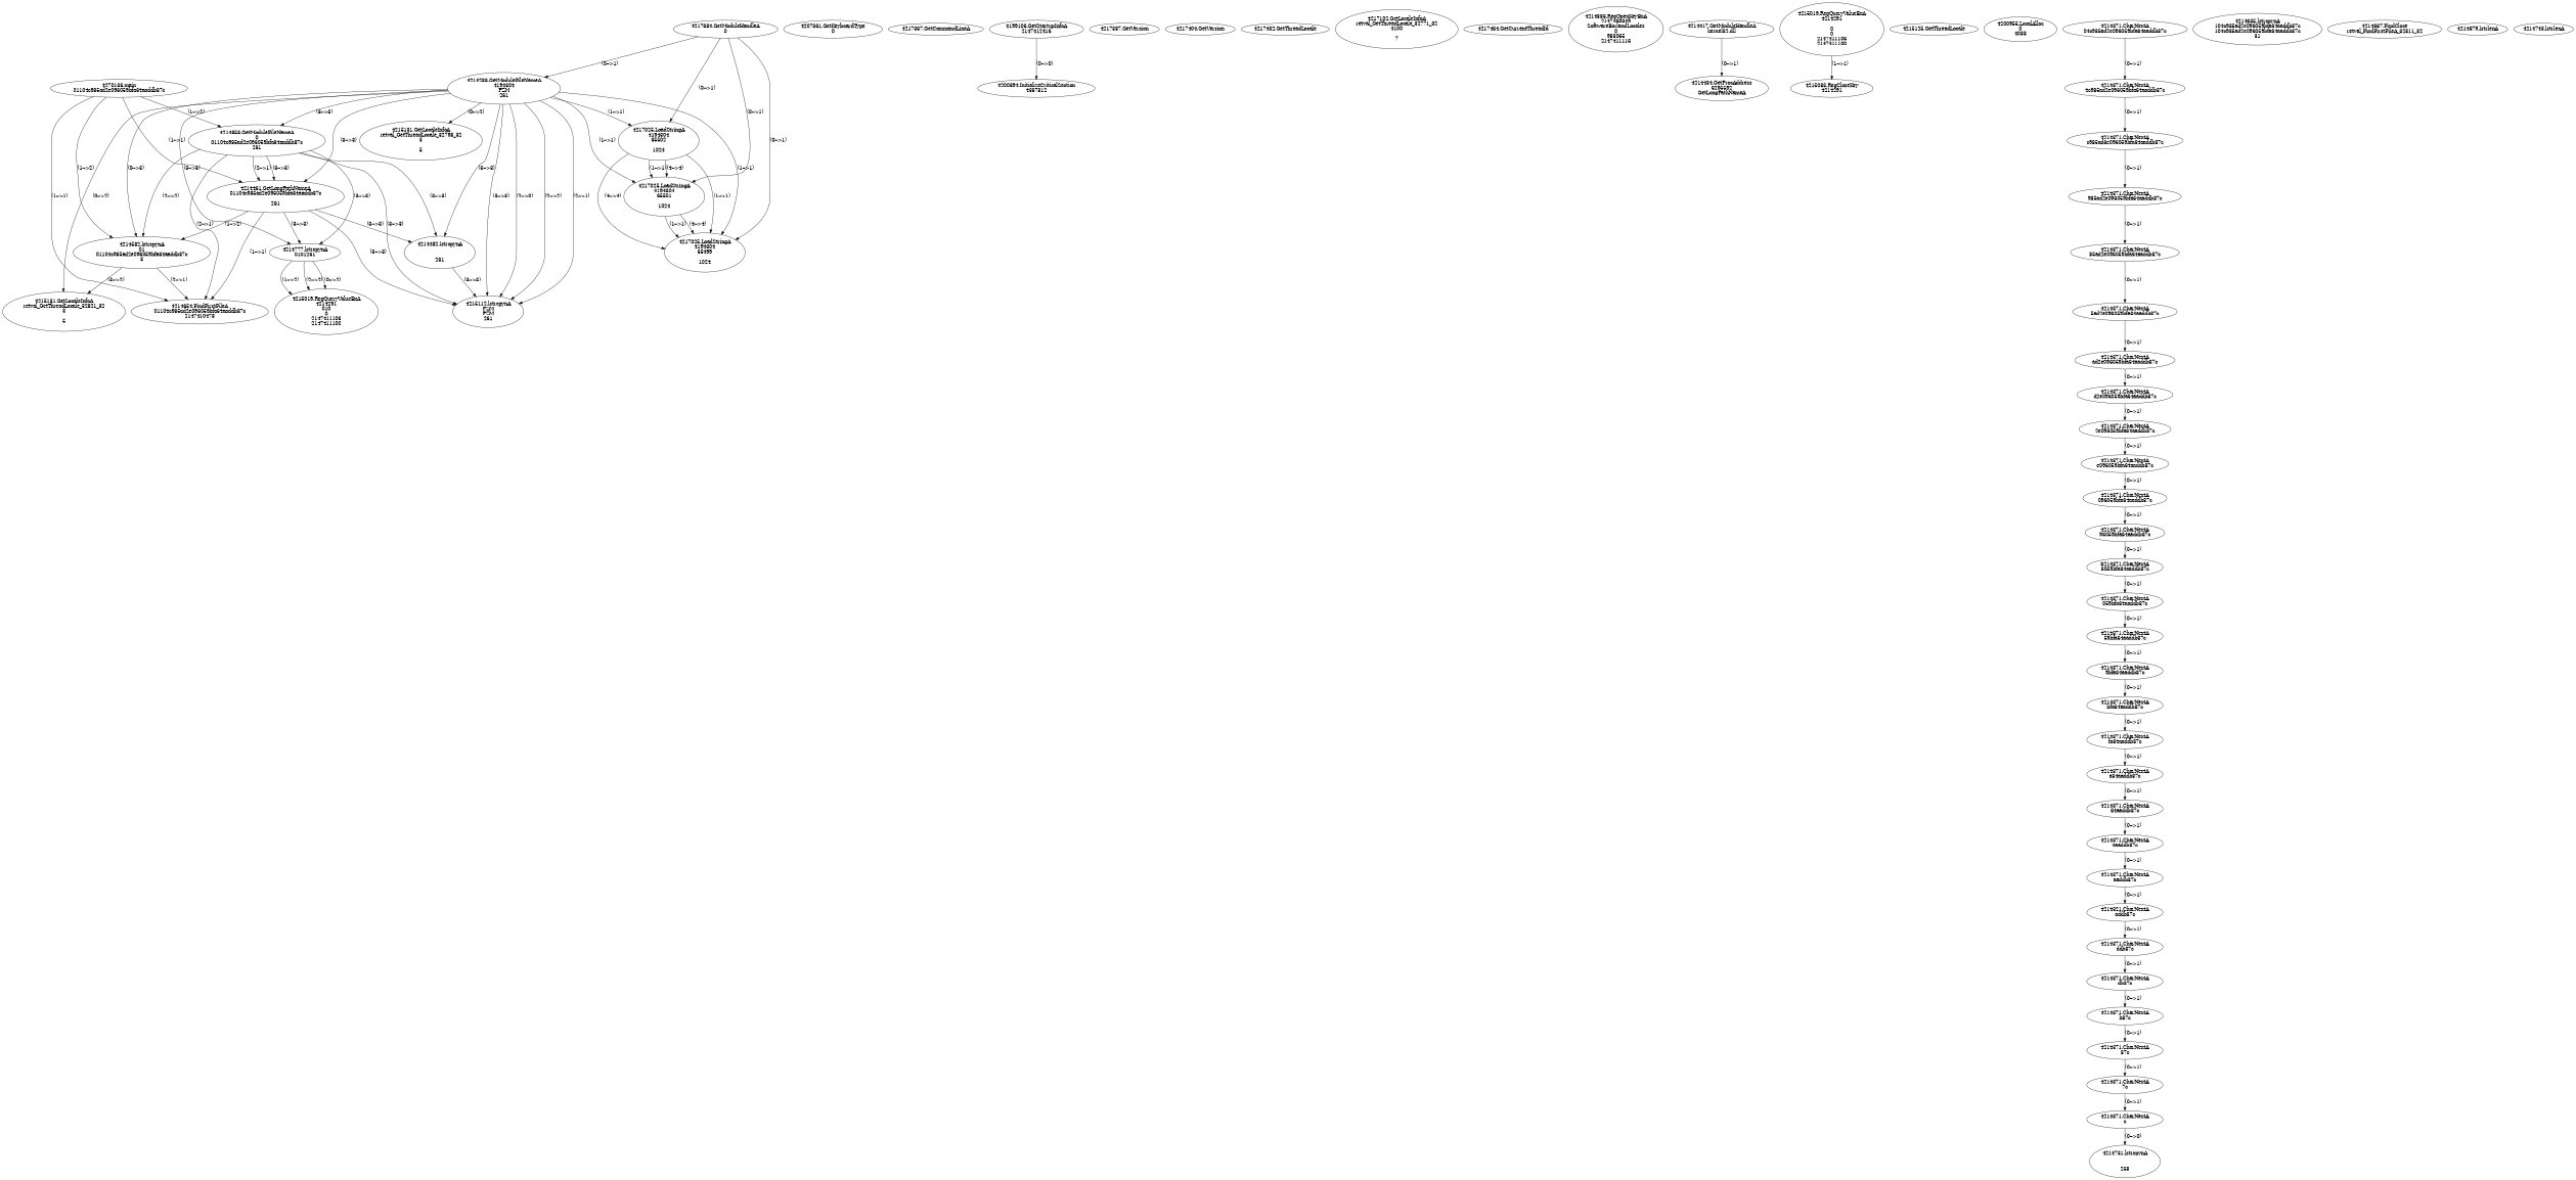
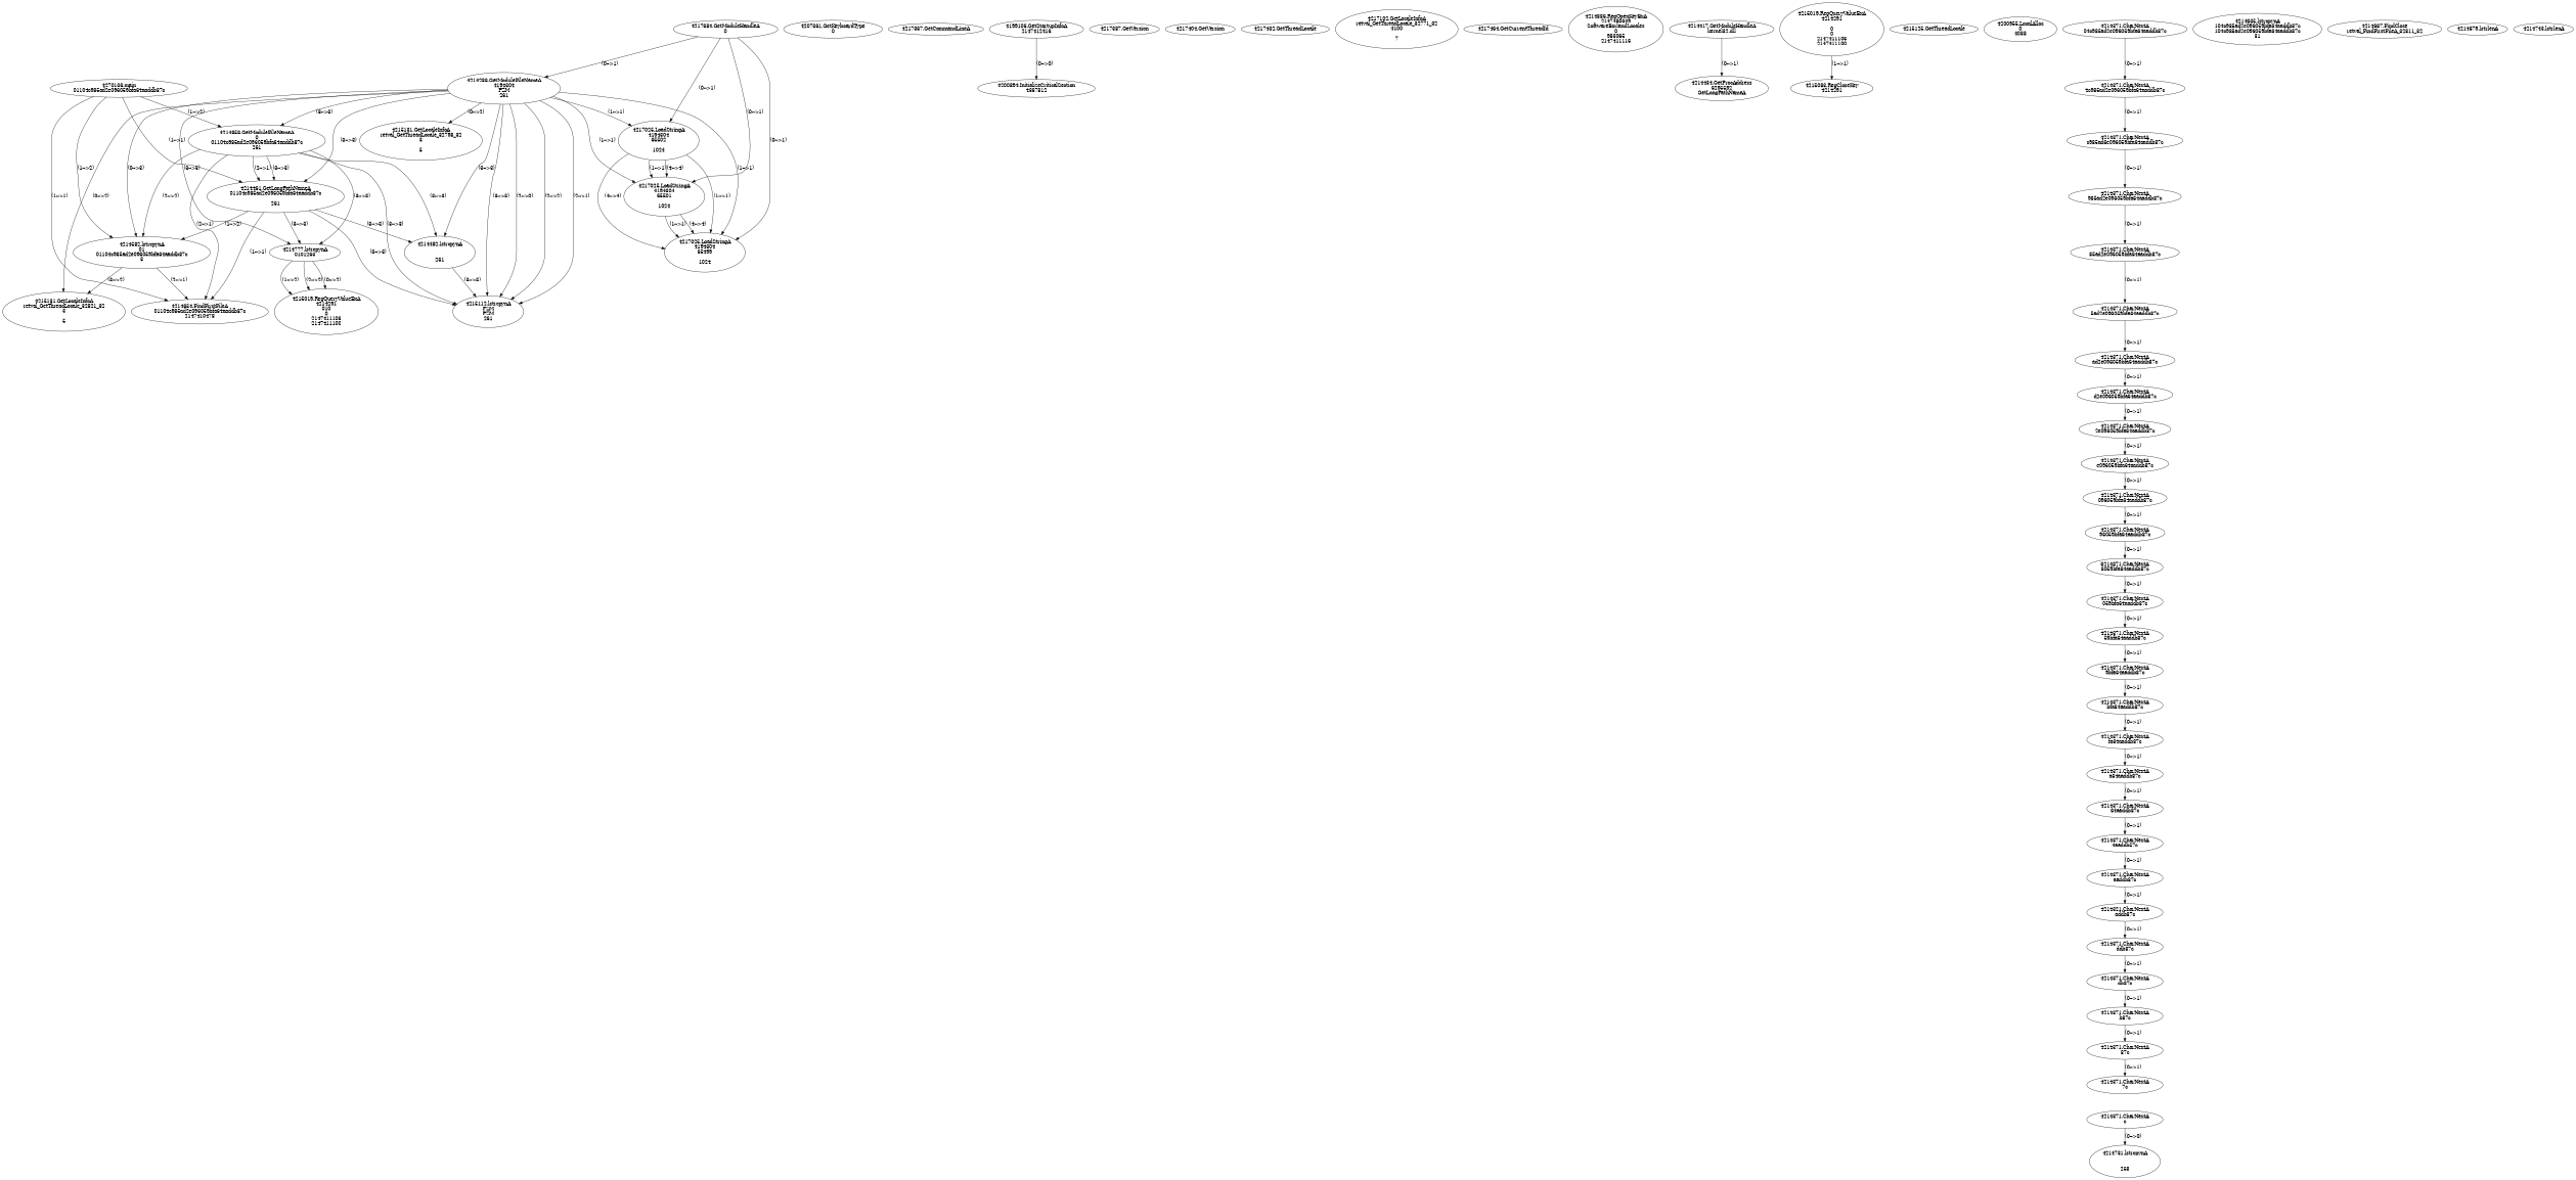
  digraph {
    n1 [label="4270136.main\n01104c985ad2e096059bfa64aaddb87c"]
    n2 [label="4214856.GetModuleFileNameA\n0\n01104c985ad2e096059bfa64aaddb87c\n261"]
    n3 [label="4214461.GetLongPathNameA\n01104c985ad2e096059bfa64aaddb87c\n\n261"]
    n4 [label="4214582.lstrcpynA\n01\n01104c985ad2e096059bfa64aaddb87c\n3"]
    n5 [label="4214654.FindFirstFileA\n01104c985ad2e096059bfa64aaddb87c\n2147410478"]
    n6 [label="4214482.lstrcpynA\n\n\n261"]
    n7 [label="4215112.lstrcpynA\nPZM\nPZM\n261"]
-   n8 [label="4214777.lstrcpynA\n0101261"]
+   n8 [label="4214777.lstrcpynA\n0101263"]
    n9 [label="4215131.GetLocaleInfoA\nretval_GetThreadLocale_32821_32\n3\n\n5"]
    n10 [label="4217684.GetModuleHandleA\n0"]
    n11 [label="4214286.GetModuleFileNameA\n4194304\nPZM\n261"]
    n12 [label="4217025.LoadStringA\n4194304\n65502\n\n1024"]
    n13 [label="4217025.LoadStringA\n4194304\n65501\n\n1024"]
    n14 [label="4217025.LoadStringA\n4194304\n65499\n\n1024"]
    n15 [label="4215131.GetLocaleInfoA\nretval_GetThreadLocale_32798_32\n3\n\n5"]
    n16 [label="4207361.GetKeyboardType\n0"]
    n17 [label="4217367.GetCommandLineA\n"]
    n18 [label="4199106.GetStartupInfoA\n2147412416"]
    n19 [label="4200894.InitializeCriticalSection\n4367812"]
    n20 [label="4217387.GetVersion\n"]
    n21 [label="4217404.GetVersion\n"]
    n22 [label="4217432.GetThreadLocale\n"]
    n23 [label="4217102.GetLocaleInfoA\nretval_GetThreadLocale_32771_32\n4100\n\n7"]
    n24 [label="4217464.GetCurrentThreadId\n"]
    n25 [label="4215019.RegQueryValueExA\n4214291\n010\n0\n2147411106\n2147411100"]
    n26 [label="4214886.RegOpenKeyExA\n2147483649\nSoftware\Borland\Locales\n0\n983065\n2147411116"]
    n27 [label="4214417.GetModuleHandleA\nkernel32.dll"]
    n28 [label="4214434.GetProcAddress\n6295592\nGetLongPathNameA"]
    n29 [label="4215019.RegQueryValueExA\n4214291\n\n0\n0\n2147411106\n2147411100"]
    n30 [label="4215083.RegCloseKey\n4214291"]
    n31 [label="4215125.GetThreadLocale\n"]
    n32 [label="4200955.LocalAlloc\n0\n4088"]
    n33 [label="4214371.CharNextA\n04c985ad2e096059bfa64aaddb87c"]
    n34 [label="4214371.CharNextA\n4c985ad2e096059bfa64aaddb87c"]
    n35 [label="4214371.CharNextA\nc985ad6e096059bfa64aaddb87c"]
    n36 [label="4214371.CharNextA\n985ad2e096059bfa64aaddb87c"]
    n37 [label="4214371.CharNextA\n85ad2e096059bfa64aaddb87c"]
    n38 [label="4214371.CharNextA\n5ad2e096059bfa64aaddb87c"]
    n39 [label="4214371.CharNextA\nad2e096059bfa64aaddb87c"]
    n40 [label="4214371.CharNextA\nd2e096059bfa64aaddb87c"]
    n41 [label="4214371.CharNextA\n2e096059bfa64aaddb87c"]
    n42 [label="4214371.CharNextA\ne096059bfa64aaddb87c"]
    n43 [label="4214371.CharNextA\n096059bfa64aaddb87c"]
    n44 [label="4214371.CharNextA\n96059bfa64aaddb87c"]
    n45 [label="6214371.CharNextA\n6059bfa64aaddb87c"]
    n46 [label="4214371.CharNextA\n059bfa64aaddb87c"]
    n47 [label="4214371.CharNextA\n59bfa64aaddb87c"]
    n48 [label="4214371.CharNextA\n9bfa64aaddb87c"]
    n49 [label="4214371.CharNextA\nbfa64aaddb87c"]
    n50 [label="4214371.CharNextA\nfa64aaddb87c"]
    n51 [label="4214371.CharNextA\na64aaddb87c"]
    n52 [label="4214371.CharNextA\n64aaddb87c"]
-   n53 [label="4214371.CharNextA\n4aaddb87c"]
+   n53 [label="4214371.CharNextA\n4aaddb57c"]
    n54 [label="4214371.CharNextA\naaddb87c"]
    n55 [label="4214321.CharNextA\naddb87c"]
    n56 [label="4214371.CharNextA\nddb87c"]
    n57 [label="4214371.CharNextA\ndb87c"]
    n58 [label="4214371.CharNextA\nb87c"]
    n59 [label="4214371.CharNextA\n87c"]
    n60 [label="4214371.CharNextA\n7c"]
    n61 [label="4214371.CharNextA\nc"]
    n62 [label="4214731.lstrcpynA\n\n\n258"]
    n63 [label="4214635.lstrcpynA\n104c985ad2e096059bfa64aaddb87c\n104c985ad2e096059bfa64aaddb87c\n31"]
    n64 [label="4214667.FindClose\nretval_FindFirstFileA_32811_32"]
    n65 [label="4214679.lstrlenA\n"]
    n66 [label="4214743.lstrlenA\n"]
    n1 -> n2 [label="(1-->2)"]
    n1 -> n3 [label="(1-->1)"]
    n1 -> n4 [label="(1-->2)"]
    n1 -> n5 [label="(1-->1)"]
    n2 -> n3 [label="(2-->1)"]
    n2 -> n3 [label="(3-->3)"]
    n2 -> n4 [label="(2-->2)"]
    n2 -> n5 [label="(2-->1)"]
    n2 -> n6 [label="(3-->3)"]
    n2 -> n7 [label="(3-->3)"]
    n2 -> n8 [label="(3-->3)"]
    n3 -> n4 [label="(1-->2)"]
    n3 -> n5 [label="(1-->1)"]
    n3 -> n6 [label="(3-->3)"]
    n3 -> n7 [label="(3-->3)"]
    n3 -> n8 [label="(3-->3)"]
    n4 -> n5 [label="(2-->1)"]
    n4 -> n9 [label="(3-->2)"]
    n6 -> n7 [label="(3-->3)"]
    n8 -> n25 [label="(1-->2)"]
    n8 -> n25 [label="(2-->2)"]
    n8 -> n25 [label="(0-->2)"]
    n10 -> n11 [label="(0-->1)"]
    n10 -> n12 [label="(0-->1)"]
    n10 -> n13 [label="(0-->1)"]
    n10 -> n14 [label="(0-->1)"]
    n11 -> n2 [label="(3-->3)"]
    n11 -> n3 [label="(3-->3)"]
    n11 -> n4 [label="(0-->3)"]
    n11 -> n6 [label="(3-->3)"]
    n11 -> n7 [label="(2-->1)"]
    n11 -> n7 [label="(2-->2)"]
    n11 -> n7 [label="(3-->3)"]
    n11 -> n7 [label="(2-->0)"]
    n11 -> n8 [label="(3-->3)"]
    n11 -> n9 [label="(0-->2)"]
    n11 -> n12 [label="(1-->1)"]
    n11 -> n13 [label="(1-->1)"]
    n11 -> n14 [label="(1-->1)"]
    n11 -> n15 [label="(0-->2)"]
    n12 -> n13 [label="(1-->1)"]
    n12 -> n13 [label="(4-->4)"]
    n12 -> n14 [label="(1-->1)"]
    n12 -> n14 [label="(4-->4)"]
    n13 -> n14 [label="(1-->1)"]
    n13 -> n14 [label="(4-->4)"]
    n18 -> n19 [label="(0-->0)"]
    n27 -> n28 [label="(0-->1)"]
    n29 -> n30 [label="(1-->1)"]
    n33 -> n34 [label="(0-->1)"]
    n34 -> n35 [label="(0-->1)"]
    n35 -> n36 [label="(0-->1)"]
    n36 -> n37 [label="(0-->1)"]
    n37 -> n38 [label="(0-->1)"]
    n38 -> n39 [label="(0-->1)"]
    n39 -> n40 [label="(0-->1)"]
    n40 -> n41 [label="(0-->1)"]
    n41 -> n42 [label="(0-->1)"]
    n42 -> n43 [label="(0-->1)"]
    n43 -> n44 [label="(0-->1)"]
    n44 -> n45 [label="(0-->1)"]
    n45 -> n46 [label="(0-->1)"]
    n46 -> n47 [label="(0-->1)"]
    n47 -> n48 [label="(0-->1)"]
    n48 -> n49 [label="(0-->1)"]
    n49 -> n50 [label="(0-->1)"]
    n50 -> n51 [label="(0-->1)"]
    n51 -> n52 [label="(0-->1)"]
    n52 -> n53 [label="(0-->1)"]
    n53 -> n54 [label="(0-->1)"]
    n54 -> n55 [label="(0-->1)"]
    n55 -> n56 [label="(0-->1)"]
    n56 -> n57 [label="(0-->1)"]
    n57 -> n58 [label="(0-->1)"]
    n58 -> n59 [label="(0-->1)"]
    n59 -> n60 [label="(0-->1)"]
-   n60 -> n61 [label="(0-->1)"]
    n61 -> n62 [label="(0-->0)"]
  }
